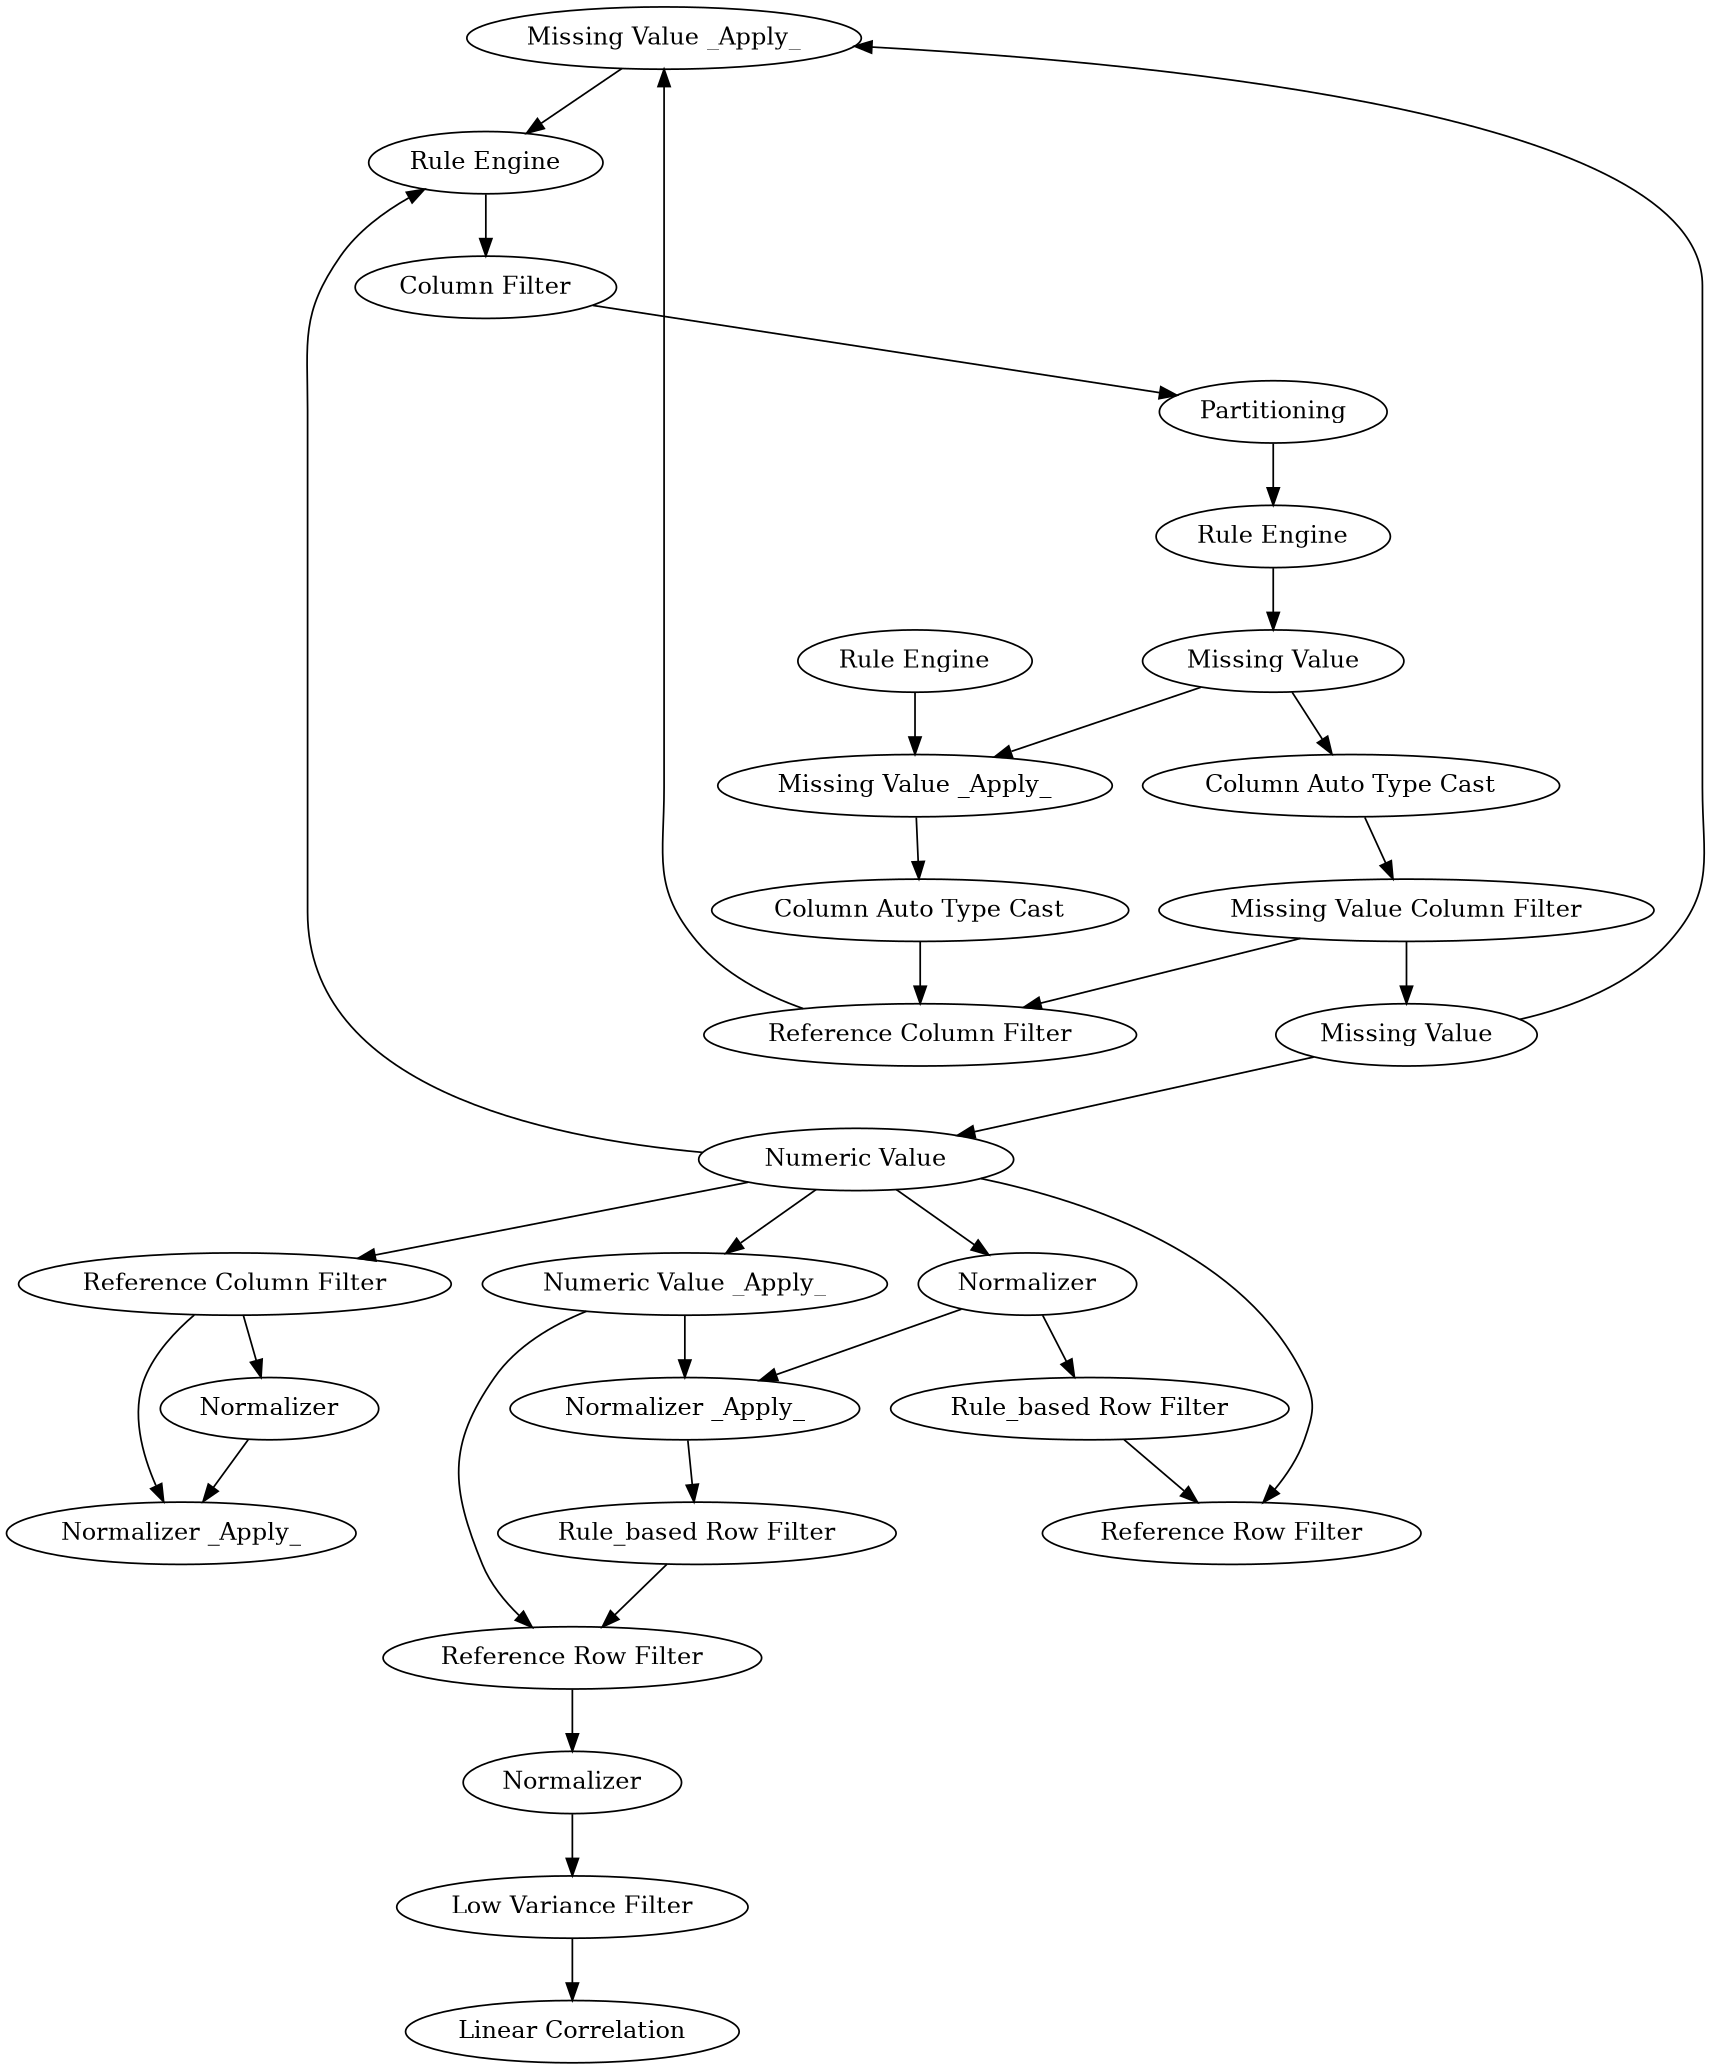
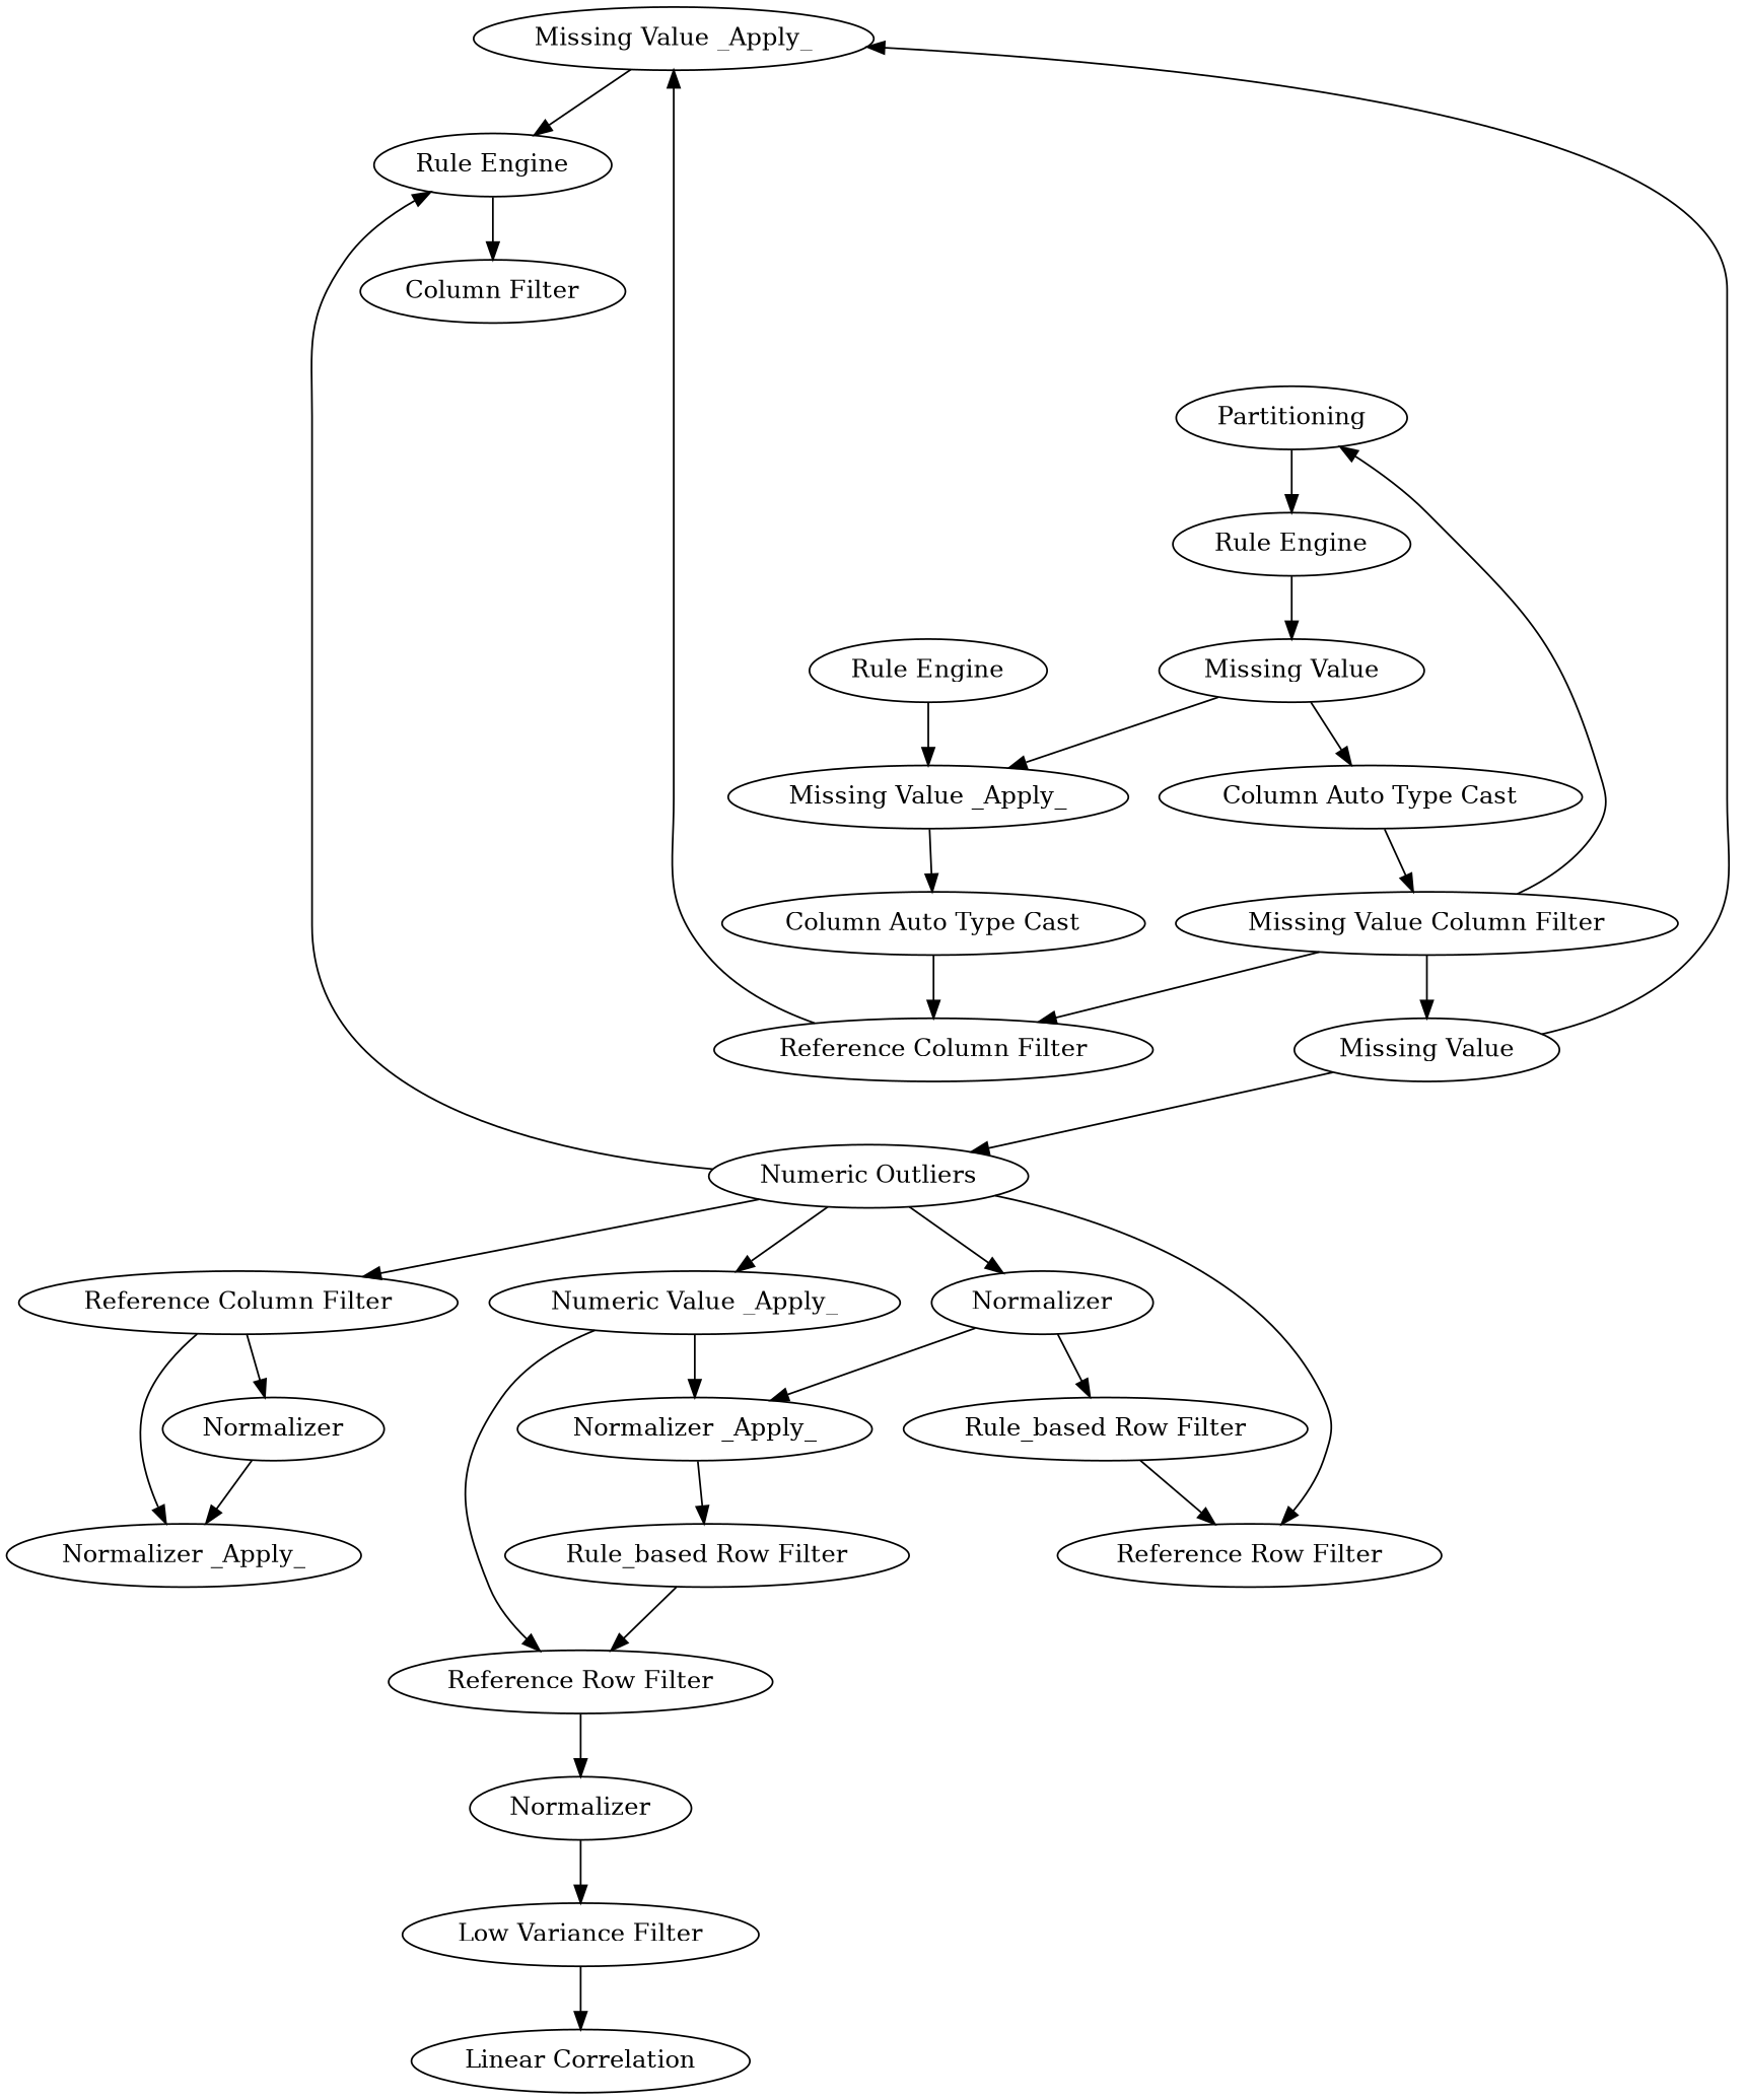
  digraph {
    fontname="DejaVu Serif"
    rankdir=TB
    node [fontname="DejaVu Serif"]
    edge [fontname="DejaVu Serif"]
    n1 [label="Missing Value _Apply_"]
    n2 [label="Rule Engine"]
    n3 [label="Column Filter"]
    n4 [label=Partitioning]
-   n5 [label="Numeric Value"]
+   n5 [label="Numeric Outliers"]
    n6 [label="Reference Column Filter"]
    n7 [label="Numeric Value _Apply_"]
    n8 [label="Reference Row Filter"]
    n9 [label=Normalizer]
    n10 [label=Normalizer]
    n11 [label="Normalizer _Apply_"]
    n12 [label="Reference Row Filter"]
    n13 [label="Normalizer _Apply_"]
    n14 [label="Rule_based Row Filter"]
    n15 [label=Normalizer]
    n16 [label="Low Variance Filter"]
    n17 [label="Linear Correlation"]
    n18 [label="Rule_based Row Filter"]
    n19 [label="Missing Value"]
    n20 [label="Rule Engine"]
    n21 [label="Rule Engine"]
    n22 [label="Missing Value _Apply_"]
    n23 [label="Column Auto Type Cast"]
    n24 [label="Reference Column Filter"]
    n25 [label="Missing Value"]
    n26 [label="Column Auto Type Cast"]
    n27 [label="Missing Value Column Filter"]
    n1 -> n2
    n2 -> n3
-   n3 -> n4
+   n27 -> n4
    n4 -> n20
    n5 -> n2
    n5 -> n6
    n5 -> n7
    n5 -> n8
    n5 -> n9
    n6 -> n10
    n6 -> n11
    n7 -> n12
    n7 -> n13
    n9 -> n13
    n9 -> n14
    n10 -> n11
    n12 -> n15
    n13 -> n18
    n14 -> n8
    n15 -> n16
    n16 -> n17
    n18 -> n12
    n19 -> n1
    n19 -> n5
    n20 -> n25
    n21 -> n22
    n22 -> n23
    n23 -> n24
    n24 -> n1
    n25 -> n22
    n25 -> n26
    n26 -> n27
    n27 -> n19
    n27 -> n24
  }
